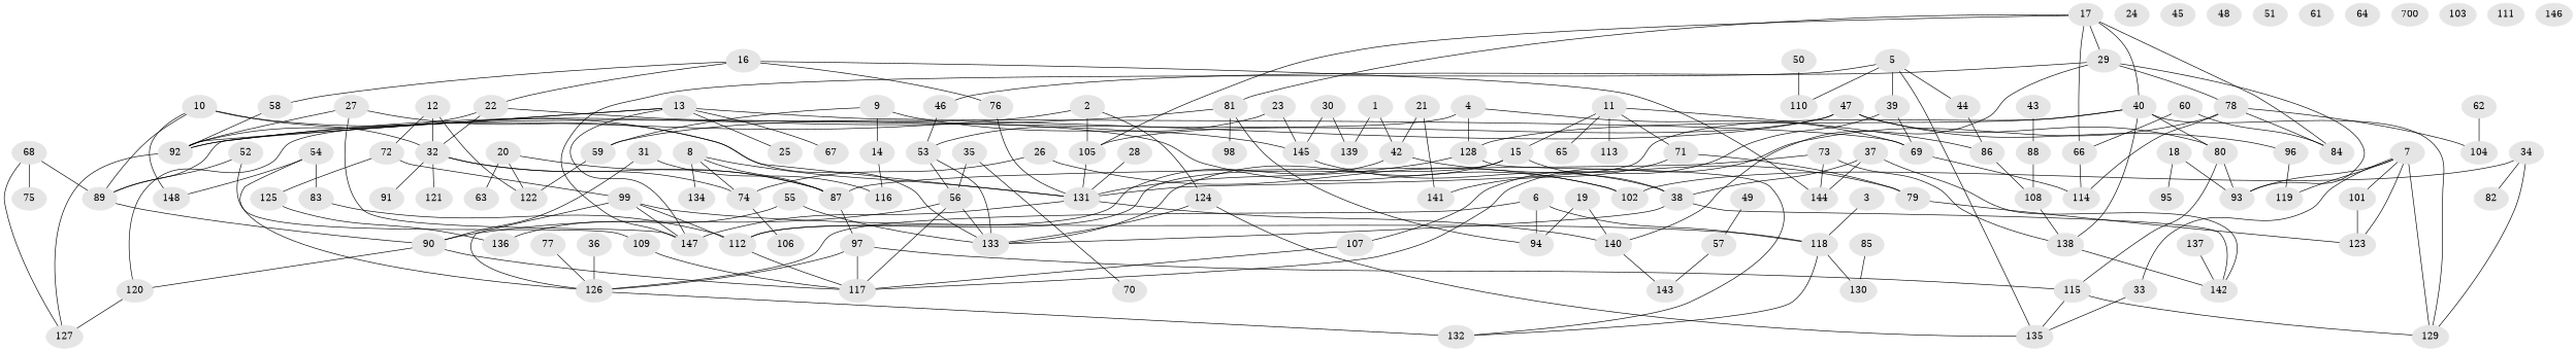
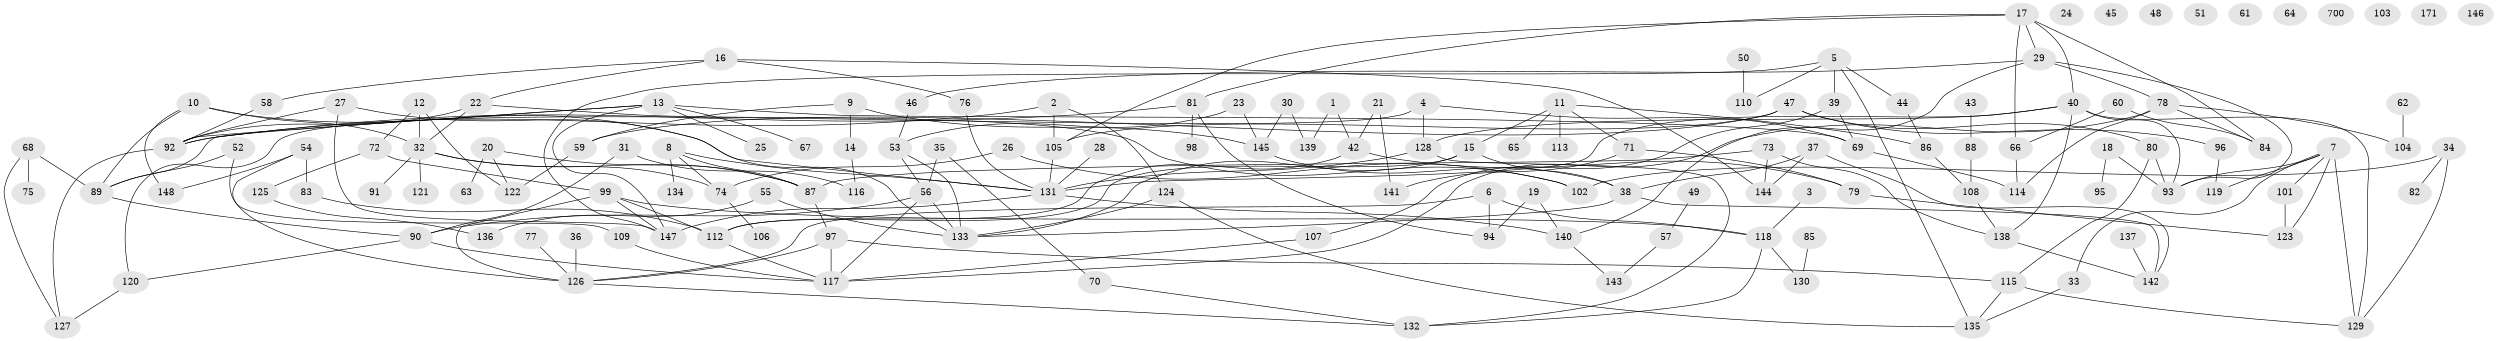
  graph {
    node [color=gray90 style=filled]
    1
    42
    139
    112
    79
    2
    92
    105
    124
    127
    131
    135
    133
    3
    118
    132
    130
    4
    69
    120
    128
    114
    5
    39
    44
    110
    147
    107
    86
    6
    94
    126
    7
    33
    93
    101
    119
    123
    129
    8
    74
    87
    134
    106
    97
    140
    9
    14
    59
    145
    116
    122
    38
    10
    32
    89
    148
    91
    121
    90
    11
    15
    65
    71
    113
    141
    108
    12
    72
    99
    125
    13
    25
    67
    142
    117
    16
    22
    76
    144
    58
    102
    17
    29
    40
    66
    81
    84
    46
    78
    138
    98
    18
    95
    19
    143
    20
    63
    21
    23
    53
    56
    24
    26
    27
    28
    104
    30
    31
    34
    82
    35
    70
    36
    37
    43
    88
    45
    47
    80
    96
    115
    48
    49
    57
    50
    51
    52
    109
    54
    83
    55
    136
    60
    61
    62
    64
    68
    75
    73
    77
    85
    n143 [label=700]
    103
-   111
+   111 [label=171]
    137
    146
    1 -- 42
    1 -- 139
    42 -- 112
    42 -- 79
    112 -- 117
    79 -- 123
    2 -- 92
    2 -- 105
    2 -- 124
    92 -- 127
    105 -- 131
    124 -- 135
    124 -- 133
    131 -- 147
    131 -- 140
    3 -- 118
    118 -- 132
    118 -- 130
    4 -- 69
    4 -- 120
    4 -- 128
    69 -- 114
    120 -- 127
    128 -- 131
    128 -- 132
    5 -- 135
    5 -- 39
    5 -- 44
    5 -- 110
    5 -- 147
    39 -- 69
    39 -- 107
    44 -- 86
    107 -- 117
    86 -- 108
    6 -- 118
    6 -- 94
    6 -- 126
    126 -- 132
    7 -- 33
    7 -- 93
    7 -- 101
    7 -- 119
    7 -- 123
    7 -- 129
    33 -- 135
    101 -- 123
    8 -- 131
    8 -- 74
    8 -- 87
    8 -- 134
    74 -- 106
    87 -- 97
    97 -- 126
    97 -- 117
    97 -- 115
    140 -- 143
    9 -- 14
    9 -- 59
    9 -- 145
    14 -- 116
    59 -- 122
    145 -- 38
    38 -- 133
    38 -- 142
    10 -- 131
    10 -- 32
    10 -- 89
    10 -- 148
    32 -- 74
    32 -- 87
    32 -- 91
    32 -- 121
    89 -- 90
    90 -- 120
    90 -- 117
    11 -- 86
    11 -- 15
    11 -- 65
    11 -- 71
    11 -- 113
    15 -- 112
    15 -- 133
    15 -- 38
    71 -- 79
    71 -- 141
    108 -- 138
    12 -- 122
    12 -- 32
    12 -- 72
    72 -- 99
    72 -- 125
    99 -- 112
    99 -- 118
    99 -- 147
    99 -- 126
    125 -- 136
    13 -- 92
    13 -- 69
    13 -- 147
    13 -- 89
    13 -- 25
    13 -- 67
    16 -- 22
    16 -- 76
    16 -- 144
    16 -- 58
    22 -- 92
    22 -- 32
    22 -- 102
    76 -- 131
    58 -- 92
    17 -- 105
    17 -- 29
    17 -- 40
    17 -- 66
    17 -- 81
    17 -- 84
    29 -- 93
    29 -- 140
    29 -- 46
    29 -- 78
    40 -- 131
    40 -- 128
-   40 -- 80
+   40 -- 93
    40 -- 129
    40 -- 138
    66 -- 114
    81 -- 92
    81 -- 94
    81 -- 98
    46 -- 53
    78 -- 114
    78 -- 117
    78 -- 84
    78 -- 104
    138 -- 142
    18 -- 93
    18 -- 95
    19 -- 94
    19 -- 140
    20 -- 87
    20 -- 122
    20 -- 63
    21 -- 42
    21 -- 141
    23 -- 145
    23 -- 53
    53 -- 133
    53 -- 56
    56 -- 133
    56 -- 90
    56 -- 117
    26 -- 74
    26 -- 102
    27 -- 92
    27 -- 133
    27 -- 147
    28 -- 131
    30 -- 139
    30 -- 145
    31 -- 116
    31 -- 90
    34 -- 129
    34 -- 102
    34 -- 82
    35 -- 56
    35 -- 70
+   70 -- 132
    36 -- 126
    37 -- 38
    37 -- 142
    37 -- 144
    43 -- 88
    88 -- 108
    47 -- 105
    47 -- 59
    47 -- 80
    47 -- 96
    80 -- 93
    80 -- 115
    96 -- 119
    115 -- 135
    115 -- 129
    49 -- 57
    57 -- 143
    50 -- 110
    52 -- 89
    52 -- 109
    109 -- 117
    54 -- 126
    54 -- 148
    54 -- 83
    83 -- 112
    55 -- 133
    55 -- 136
    60 -- 66
    60 -- 84
    62 -- 104
    68 -- 127
    68 -- 89
    68 -- 75
    73 -- 87
    73 -- 144
    73 -- 138
    77 -- 126
    85 -- 130
    137 -- 142
  }
